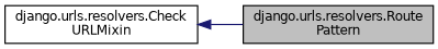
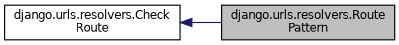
  digraph {
    rankdir=LR
    node [color=black fontname=Helvetica fontsize=10 shape=record style=filled]
    n1 [fillcolor=grey75 fontcolor=black height=0.2 label="django.urls.resolvers.Route\lPattern" width=0.4]
-   n2 [fillcolor=white height=0.2 label="django.urls.resolvers.Check\lURLMixin" width=0.4]
+   n2 [fillcolor=white height=0.2 label="django.urls.resolvers.Check\lRoute" width=0.4]
    n2 -> n1 [color=midnightblue dir=back fontname=Helvetica fontsize=10 labelfontname=Helvetica labelfontsize=10 style=solid]
  }
